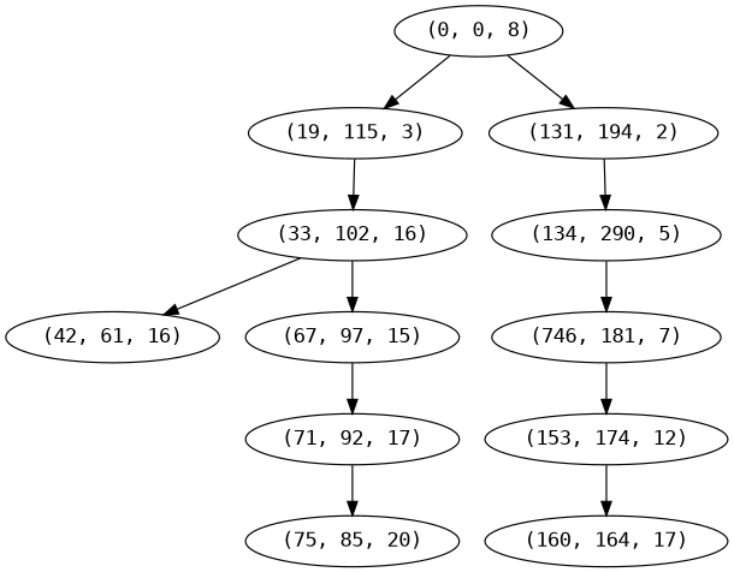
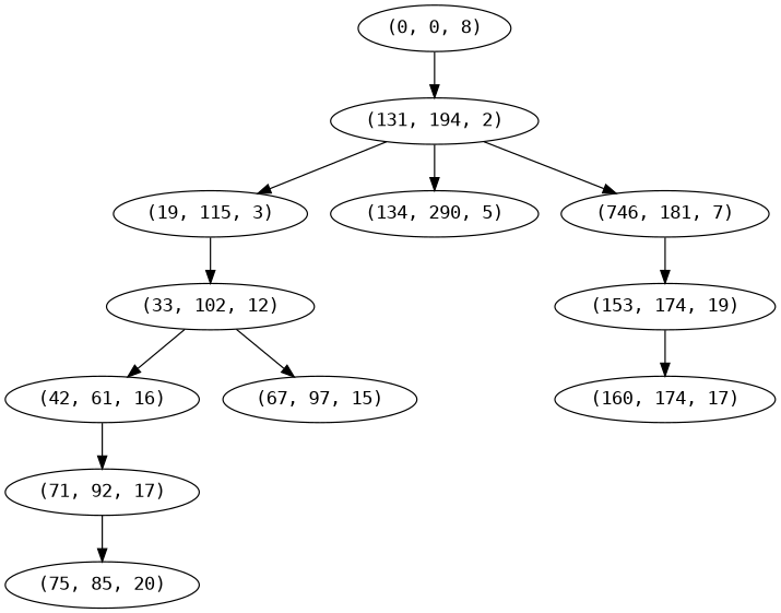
  digraph {
    fontname="DejaVu Sans Mono"
    node [fontname="DejaVu Sans Mono"]
    edge [fontname="DejaVu Sans Mono"]
    n1 [label="(0, 0, 8)"]
    "(19, 115, 3)"
    "(131, 194, 2)"
-   "(33, 102, 12)" [label="(33, 102, 16)"]
+   "(33, 102, 12)"
    n5 [label="(134, 290, 5)"]
    "(42, 61, 16)"
    n7 [label="(67, 97, 15)"]
    "(71, 92, 17)"
    n9 [label="(75, 85, 20)"]
    n10 [label="(746, 181, 7)"]
-   "(153, 174, 12)"
-   "(160, 164, 17)"
-   n1 -> "(19, 115, 3)"
+   "(153, 174, 12)" [label="(153, 174, 19)"]
+   "(160, 164, 17)" [label="(160, 174, 17)"]
+   "(131, 194, 2)" -> "(19, 115, 3)"
    n1 -> "(131, 194, 2)"
    "(19, 115, 3)" -> "(33, 102, 12)"
    "(131, 194, 2)" -> n5
    "(33, 102, 12)" -> "(42, 61, 16)"
    "(33, 102, 12)" -> n7
-   n5 -> n10
-   n7 -> "(71, 92, 17)"
+   "(131, 194, 2)" -> n10
+   "(42, 61, 16)" -> "(71, 92, 17)"
    "(71, 92, 17)" -> n9
    n10 -> "(153, 174, 12)"
    "(153, 174, 12)" -> "(160, 164, 17)"
  }
